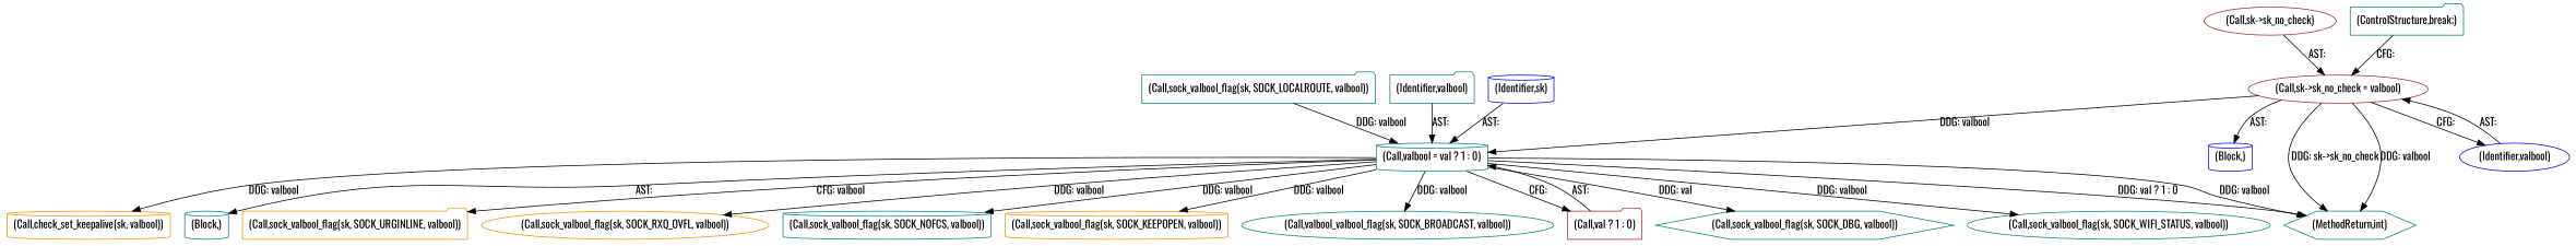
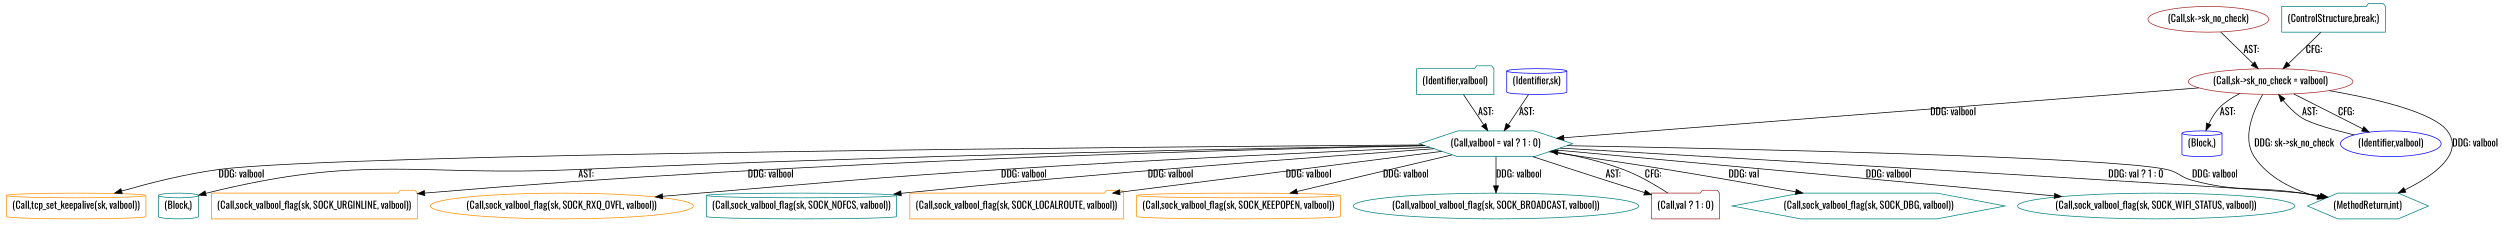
  digraph {
    fontname=Oswald
    node [color=teal fontname=Oswald shape=ellipse]
    edge [fontname=Oswald]
    n1 [color=brown label="(Call,sk->sk_no_check = valbool)"]
    n2 [color=blue label="(Identifier,valbool)"]
    n3 [color=blue label="(Block,)" shape=cylinder]
    n4 [label="(MethodReturn,int)" shape=hexagon]
-   n5 [label="(Call,valbool = val ? 1 : 0)" shape=cylinder]
-   n6 [color=darkorange label="(Call,check_set_keepalive(sk, valbool))" shape=cylinder]
+   n5 [label="(Call,valbool = val ? 1 : 0)" shape=hexagon]
+   n6 [color=darkorange label="(Call,tcp_set_keepalive(sk, valbool))" shape=cylinder]
    n7 [label="(Block,)" shape=cylinder]
    n8 [color=darkorange label="(Call,sock_valbool_flag(sk, SOCK_URGINLINE, valbool))" shape=folder]
    n9 [color=darkorange label="(Call,sock_valbool_flag(sk, SOCK_RXQ_OVFL, valbool))"]
    n10 [label="(Call,sock_valbool_flag(sk, SOCK_NOFCS, valbool))" shape=cylinder]
-   n11 [label="(Call,sock_valbool_flag(sk, SOCK_LOCALROUTE, valbool))" shape=folder]
+   n11 [color=darkorange label="(Call,sock_valbool_flag(sk, SOCK_LOCALROUTE, valbool))" shape=folder]
    n12 [color=darkorange label="(Call,sock_valbool_flag(sk, SOCK_KEEPOPEN, valbool))" shape=cylinder]
    n13 [label="(Call,valbool_valbool_flag(sk, SOCK_BROADCAST, valbool))"]
    n14 [color=brown label="(Call,val ? 1 : 0)" shape=folder]
    n15 [label="(Call,sock_valbool_flag(sk, SOCK_DBG, valbool))" shape=hexagon]
    n16 [label="(Call,sock_valbool_flag(sk, SOCK_WIFI_STATUS, valbool))"]
    n17 [label="(Identifier,valbool)" shape=folder]
    n18 [color=brown label="(Call,sk->sk_no_check)"]
    n19 [color=blue label="(Identifier,sk)" shape=cylinder]
    n20 [label="(ControlStructure,break;)" shape=folder]
    n1 -> n2 [label="CFG: "]
    n1 -> n3 [label="AST: "]
    n1 -> n4 [label="DDG: sk->sk_no_check"]
    n1 -> n4 [label="DDG: valbool"]
    n1 -> n5 [label="DDG: valbool"]
    n2 -> n1 [label="AST: "]
    n5 -> n4 [label="DDG: val ? 1 : 0"]
    n5 -> n4 [label="DDG: valbool"]
    n5 -> n6 [label="DDG: valbool"]
    n5 -> n7 [label="AST: "]
-   n5 -> n8 [label="CFG: valbool"]
+   n5 -> n8 [label="DDG: valbool"]
    n5 -> n9 [label="DDG: valbool"]
    n5 -> n10 [label="DDG: valbool"]
-   n11 -> n5 [label="DDG: valbool"]
+   n5 -> n11 [label="DDG: valbool"]
    n5 -> n12 [label="DDG: valbool"]
    n5 -> n13 [label="DDG: valbool"]
-   n5 -> n14 [label="CFG: "]
+   n5 -> n14 [label="AST: "]
    n5 -> n15 [label="DDG: val"]
    n5 -> n16 [label="DDG: valbool"]
-   n14 -> n5 [label="AST: "]
+   n14 -> n5 [label="CFG: "]
    n17 -> n5 [label="AST: "]
    n18 -> n1 [label="AST: "]
    n19 -> n5 [label="AST: "]
    n20 -> n1 [label="CFG: "]
  }
